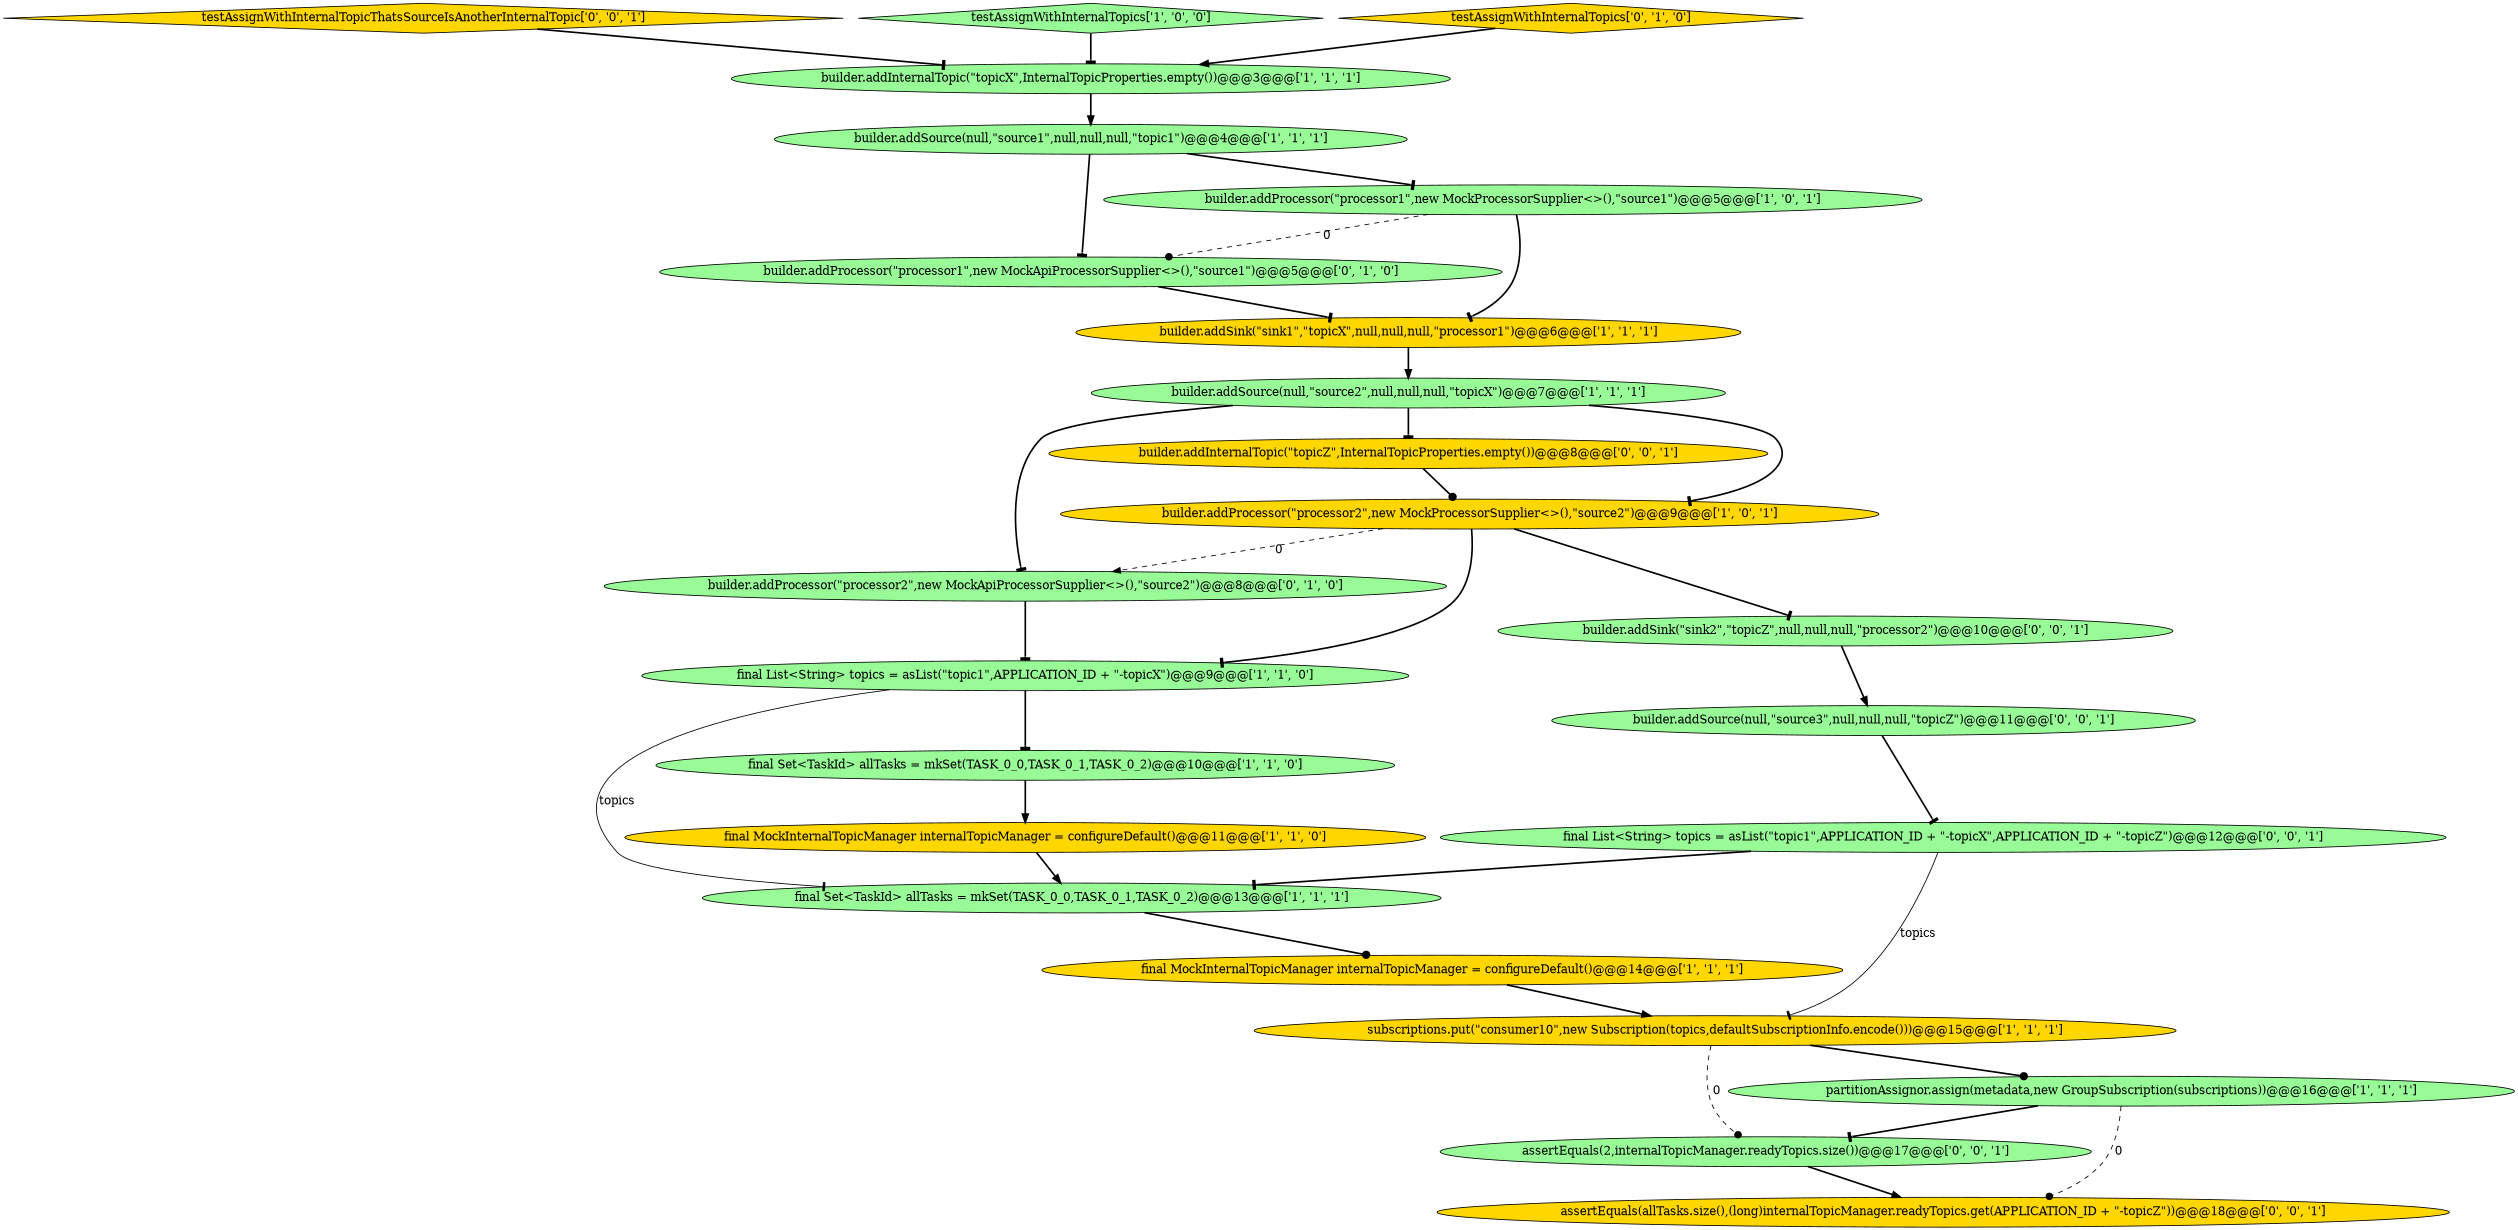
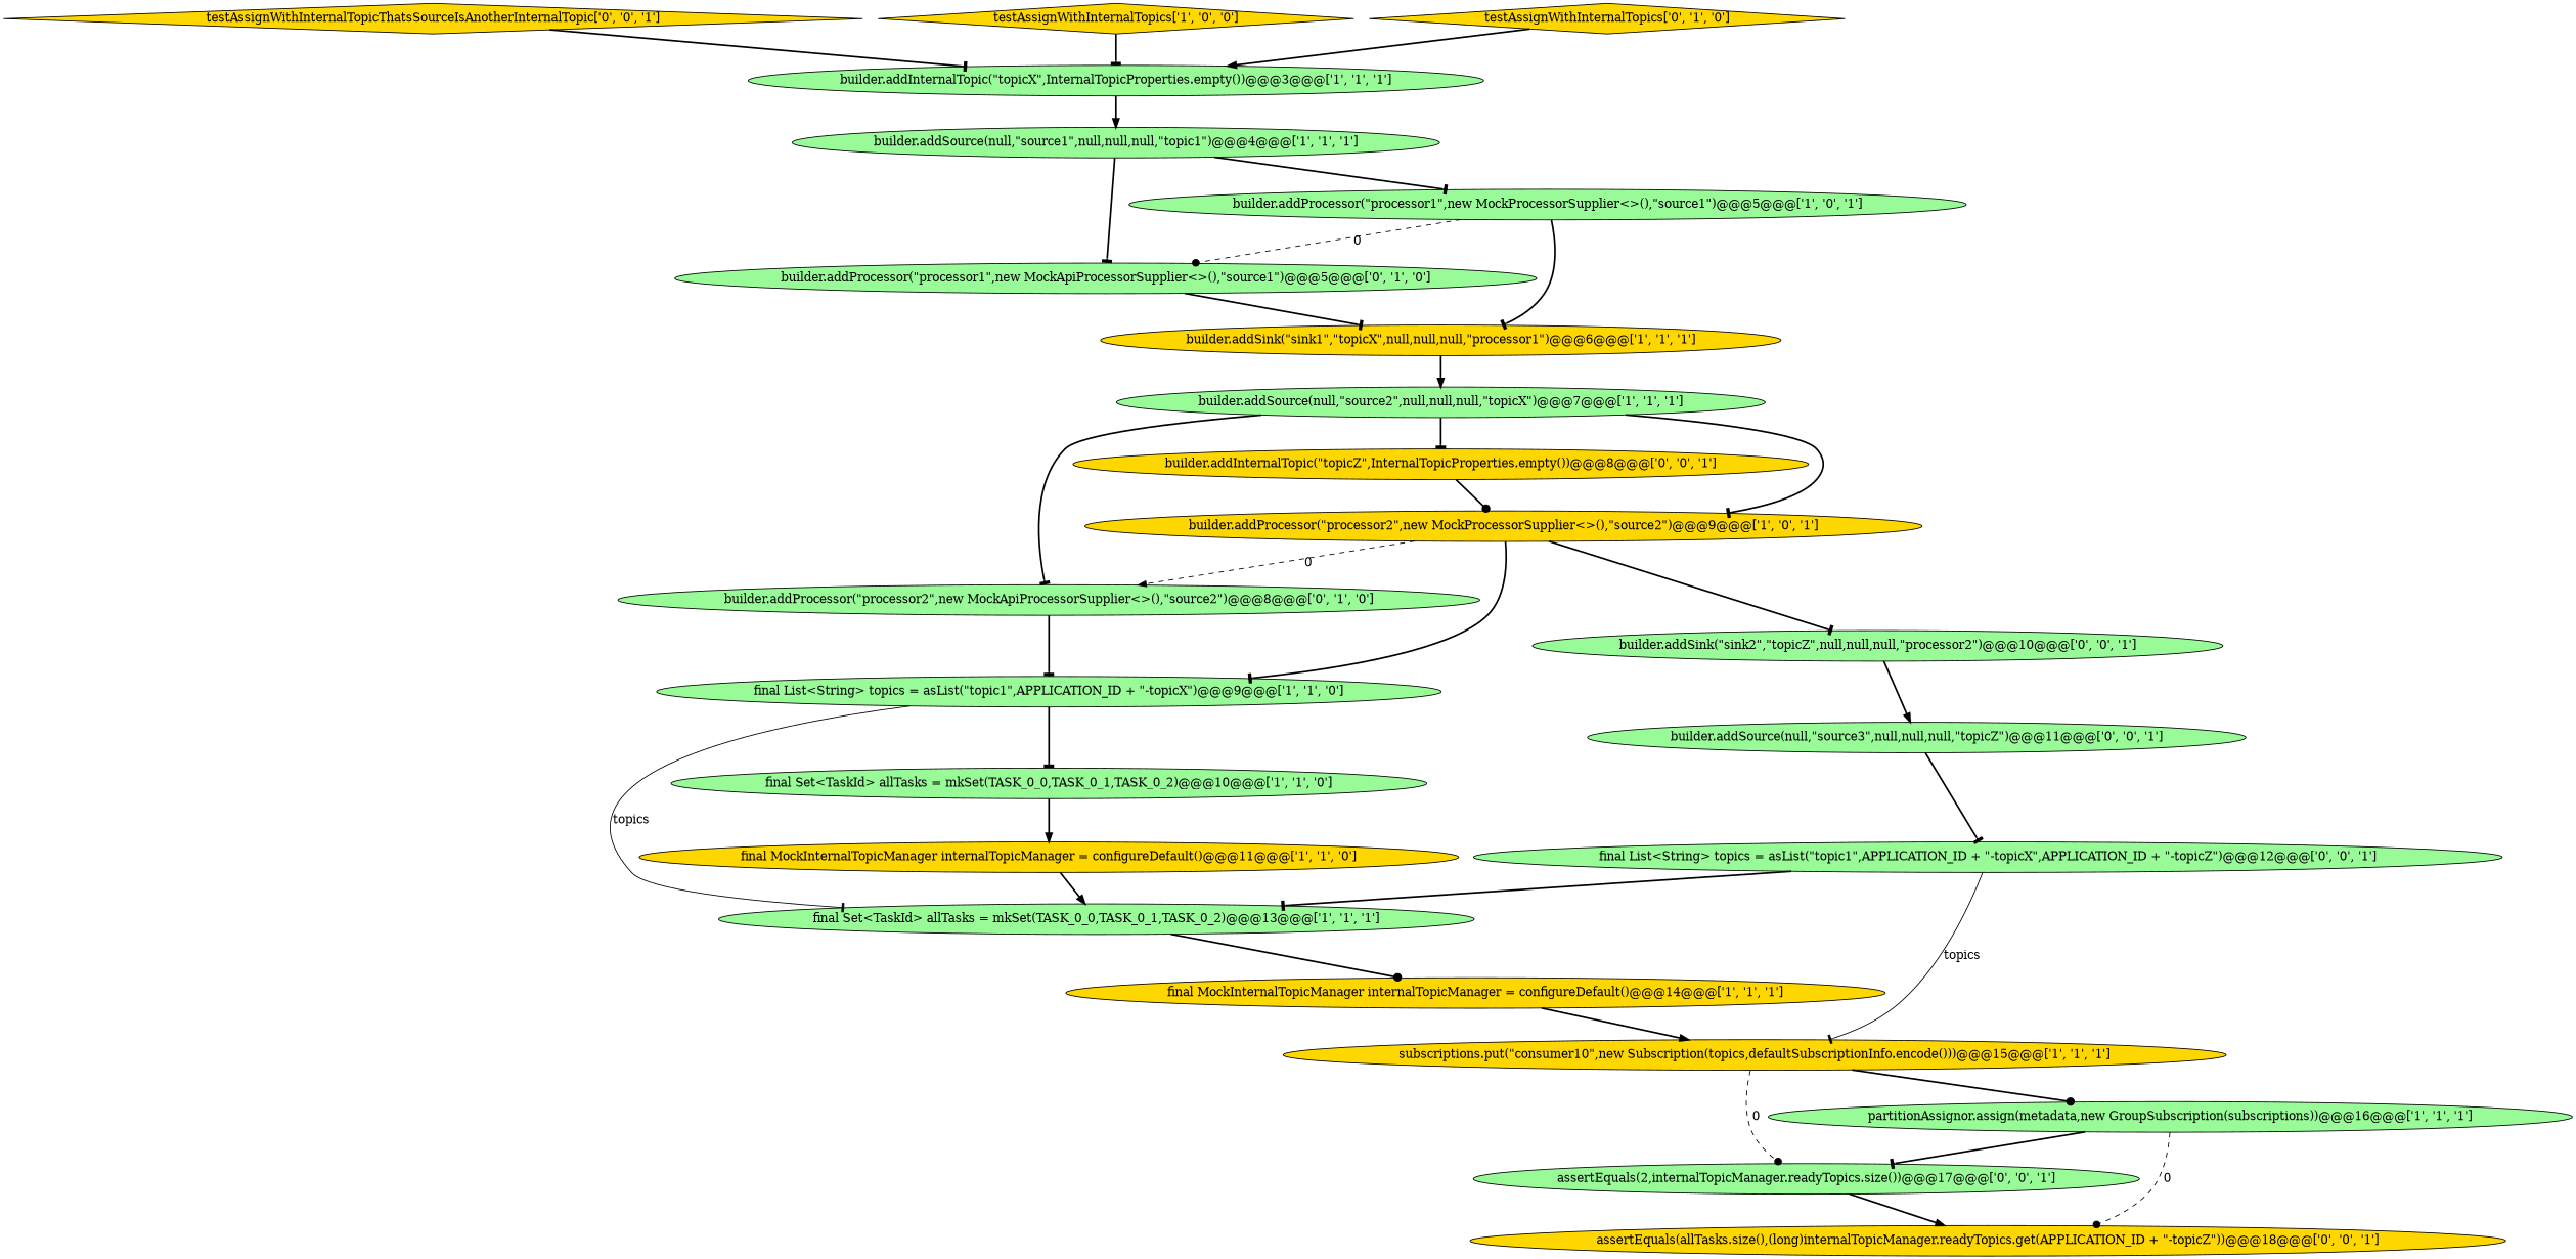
  digraph {
    node [fillcolor=palegreen shape=ellipse style=filled]
    edge [style=bold arrowhead=tee]
    n1 [fillcolor=gold label="final MockInternalTopicManager internalTopicManager = configureDefault()@@@14@@@['1', '1', '1']"]
    n2 [fillcolor=gold label="subscriptions.put(\"consumer10\",new Subscription(topics,defaultSubscriptionInfo.encode()))@@@15@@@['1', '1', '1']"]
    n3 [label="builder.addSource(null,\"source3\",null,null,null,\"topicZ\")@@@11@@@['0', '0', '1']"]
    n4 [label="final List<String> topics = asList(\"topic1\",APPLICATION_ID + \"-topicX\",APPLICATION_ID + \"-topicZ\")@@@12@@@['0', '0', '1']"]
    n5 [label="builder.addProcessor(\"processor2\",new MockApiProcessorSupplier<>(),\"source2\")@@@8@@@['0', '1', '0']"]
    n6 [label="final List<String> topics = asList(\"topic1\",APPLICATION_ID + \"-topicX\")@@@9@@@['1', '1', '0']"]
    n7 [label="assertEquals(2,internalTopicManager.readyTopics.size())@@@17@@@['0', '0', '1']"]
    n8 [fillcolor=gold label="assertEquals(allTasks.size(),(long)internalTopicManager.readyTopics.get(APPLICATION_ID + \"-topicZ\"))@@@18@@@['0', '0', '1']"]
    n9 [label="builder.addInternalTopic(\"topicX\",InternalTopicProperties.empty())@@@3@@@['1', '1', '1']"]
    n10 [label="builder.addSource(null,\"source1\",null,null,null,\"topic1\")@@@4@@@['1', '1', '1']"]
    n11 [label="builder.addProcessor(\"processor1\",new MockApiProcessorSupplier<>(),\"source1\")@@@5@@@['0', '1', '0']"]
    n12 [fillcolor=gold label="builder.addSink(\"sink1\",\"topicX\",null,null,null,\"processor1\")@@@6@@@['1', '1', '1']"]
    n13 [fillcolor=gold label="final MockInternalTopicManager internalTopicManager = configureDefault()@@@11@@@['1', '1', '0']"]
    n14 [label="final Set<TaskId> allTasks = mkSet(TASK_0_0,TASK_0_1,TASK_0_2)@@@13@@@['1', '1', '1']"]
    n15 [fillcolor=gold label="builder.addInternalTopic(\"topicZ\",InternalTopicProperties.empty())@@@8@@@['0', '0', '1']"]
    n16 [fillcolor=gold label="builder.addProcessor(\"processor2\",new MockProcessorSupplier<>(),\"source2\")@@@9@@@['1', '0', '1']"]
    n17 [label="builder.addSink(\"sink2\",\"topicZ\",null,null,null,\"processor2\")@@@10@@@['0', '0', '1']"]
    n18 [label="builder.addProcessor(\"processor1\",new MockProcessorSupplier<>(),\"source1\")@@@5@@@['1', '0', '1']"]
    n19 [label="partitionAssignor.assign(metadata,new GroupSubscription(subscriptions))@@@16@@@['1', '1', '1']"]
    n20 [label="builder.addSource(null,\"source2\",null,null,null,\"topicX\")@@@7@@@['1', '1', '1']"]
    n21 [label="final Set<TaskId> allTasks = mkSet(TASK_0_0,TASK_0_1,TASK_0_2)@@@10@@@['1', '1', '0']"]
    n22 [fillcolor=gold label="testAssignWithInternalTopicThatsSourceIsAnotherInternalTopic['0', '0', '1']" shape=diamond]
-   n23 [label="testAssignWithInternalTopics['1', '0', '0']" shape=diamond]
+   n23 [fillcolor=gold label="testAssignWithInternalTopics['1', '0', '0']" shape=diamond]
    n24 [fillcolor=gold label="testAssignWithInternalTopics['0', '1', '0']" shape=diamond]
    n1 -> n2 [arrowhead=normal]
    n2 -> n7 [label=0 style=dashed arrowhead=dot]
    n2 -> n19 [arrowhead=dot]
    n3 -> n4
    n4 -> n2 [label=topics style=solid]
    n4 -> n14
    n5 -> n6
    n6 -> n14 [label=topics style=solid]
    n6 -> n21
    n7 -> n8 [arrowhead=normal]
    n9 -> n10 [arrowhead=normal]
    n10 -> n11
    n10 -> n18
    n11 -> n12
    n12 -> n20 [arrowhead=normal]
    n13 -> n14 [arrowhead=normal]
    n14 -> n1 [arrowhead=dot]
    n15 -> n16 [arrowhead=dot]
    n16 -> n5 [label=0 style=dashed arrowhead=normal]
    n16 -> n6
    n16 -> n17
    n17 -> n3 [arrowhead=normal]
    n18 -> n11 [label=0 style=dashed arrowhead=dot]
    n18 -> n12
    n19 -> n7
    n19 -> n8 [label=0 style=dashed arrowhead=dot]
    n20 -> n5
    n20 -> n15
    n20 -> n16
    n21 -> n13 [arrowhead=normal]
    n22 -> n9
    n23 -> n9
    n24 -> n9 [arrowhead=normal]
  }
